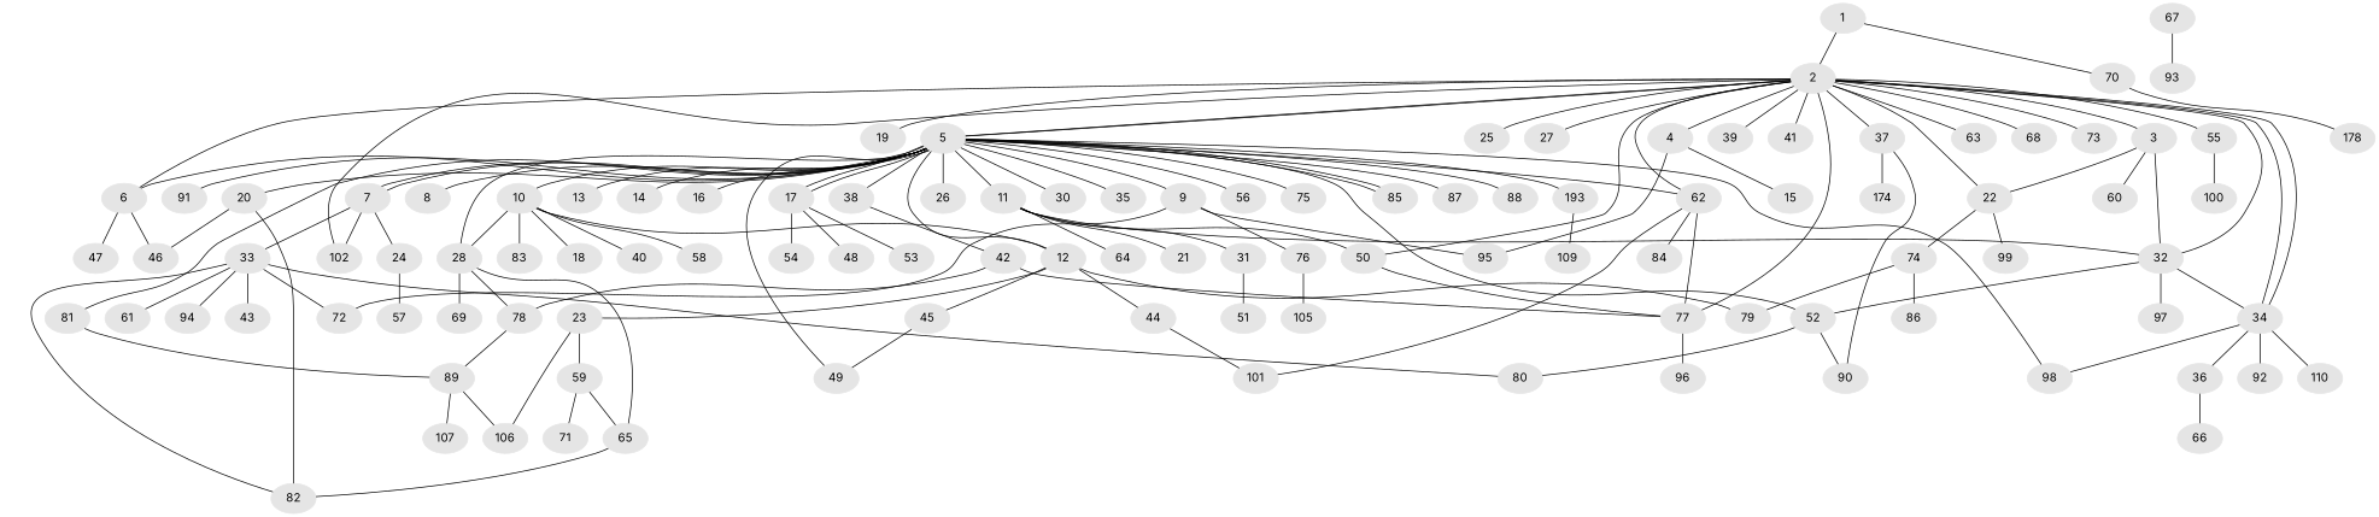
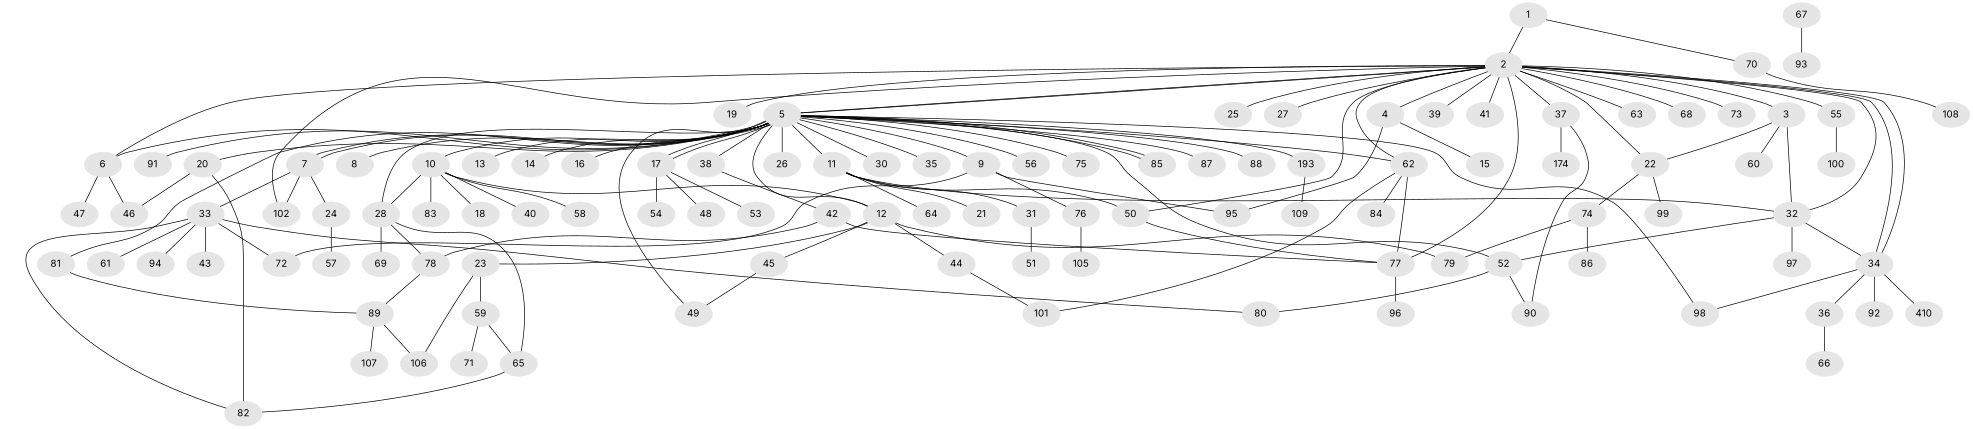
  graph {
    fontname=Inter
    node [color=gray90 fontname=Inter style=filled]
    edge [fontname=Inter]
    1
    2
    70
    3
    4
    5
    6
    19
    22
    25
    27
    32
    34
    37
    39
    41
    50
    55
    62
    63
    68
    73
    77
    102
-   108 [label=178]
+   108
    60
    15
    95
    7
    8
    9
    10
    11
    12
    13
    14
    16
    17
    20
    26
    28
    30
    35
    38
    49
    52
    56
    75
    81
    85
    87
    88
    91
    98
    n55 [label=193]
    46
    47
    74
    99
    97
    36
    92
-   110
+   110 [label=410]
    90
    n65 [label=174]
    100
    101
    84
    96
    24
    33
    72
    76
    18
    40
    58
    83
    21
    31
    64
    23
    44
    45
    79
    48
    53
    54
    82
    65
    69
    78
    42
    80
    67
    93
    89
    109
    57
    43
    61
    94
    105
    51
    59
    106
    86
    71
    66
    107
    1 -- 2
    1 -- 70
    2 -- 3
    2 -- 4
    2 -- 5
    2 -- 5
    2 -- 6
    2 -- 19
    2 -- 22
    2 -- 25
    2 -- 27
    2 -- 32
    2 -- 34
    2 -- 34
    2 -- 37
    2 -- 39
    2 -- 41
    2 -- 50
    2 -- 55
    2 -- 62
    2 -- 63
    2 -- 68
    2 -- 73
    2 -- 77
    2 -- 102
    70 -- 108
    3 -- 22
    3 -- 32
    3 -- 60
    4 -- 15
    4 -- 95
    5 -- 6
    5 -- 62
    5 -- 7
    5 -- 7
    5 -- 8
    5 -- 9
    5 -- 10
    5 -- 11
    5 -- 12
    5 -- 13
    5 -- 14
    5 -- 16
    5 -- 17
    5 -- 17
    5 -- 20
    5 -- 26
    5 -- 28
    5 -- 30
    5 -- 35
    5 -- 38
    5 -- 49
    5 -- 52
    5 -- 56
    5 -- 75
    5 -- 81
    5 -- 85
    5 -- 85
    5 -- 87
    5 -- 88
    5 -- 91
    5 -- 98
    5 -- n55
    6 -- 46
    6 -- 47
    22 -- 74
    22 -- 99
    32 -- 34
    32 -- 52
    32 -- 97
    34 -- 98
    34 -- 36
    34 -- 92
    34 -- 110
    37 -- 90
    37 -- n65
    50 -- 77
    55 -- 100
    62 -- 77
    62 -- 101
    62 -- 84
    77 -- 96
    7 -- 102
    7 -- 24
    7 -- 33
    9 -- 95
    9 -- 72
    9 -- 76
    10 -- 12
    10 -- 28
    10 -- 18
    10 -- 40
    10 -- 58
    10 -- 83
    11 -- 32
    11 -- 50
    11 -- 21
    11 -- 31
    11 -- 64
    12 -- 23
    12 -- 44
    12 -- 45
    12 -- 79
    17 -- 48
    17 -- 53
    17 -- 54
    20 -- 46
    20 -- 82
    28 -- 65
    28 -- 69
    28 -- 78
    38 -- 42
    52 -- 90
    52 -- 80
    81 -- 89
    n55 -- 109
    74 -- 79
    74 -- 86
    36 -- 66
    24 -- 57
    33 -- 72
    33 -- 82
    33 -- 80
    33 -- 43
    33 -- 61
    33 -- 94
    76 -- 105
    31 -- 51
    23 -- 59
    23 -- 106
    44 -- 101
    45 -- 49
    65 -- 82
    78 -- 89
    42 -- 77
    42 -- 78
    67 -- 93
    89 -- 106
    89 -- 107
    59 -- 65
    59 -- 71
  }
